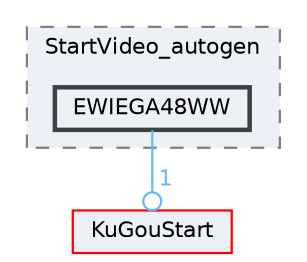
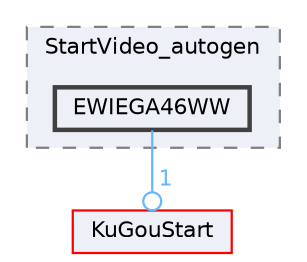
  digraph {
    compound=true
    node [fillcolor="#edf0f7" fontname=Helvetica fontsize=10 shape=box]
-   n1 [color=grey25 height=0.2 label=EWIEGA48WW style="filled,bold" width=0.4]
+   n1 [color=grey25 height=0.2 label=EWIEGA46WW style="filled,bold" width=0.4]
    n2 [color=red height=0.2 label=KuGouStart style=filled width=0.4]
    subgraph cluster_1 {
      bgcolor="#edf0f7"
      fontname=Helvetica
      fontsize=10
      label=StartVideo_autogen
      pencolor=grey50
      style="filled,dashed"
      n1
    }
    n1 -> n2 [color=steelblue1 fontcolor=steelblue1 fontname=Helvetica fontsize=10 headlabel=1 labeldistance=1.5 labelfontname=Helvetica labelfontsize=10 arrowhead=odot]
  }
